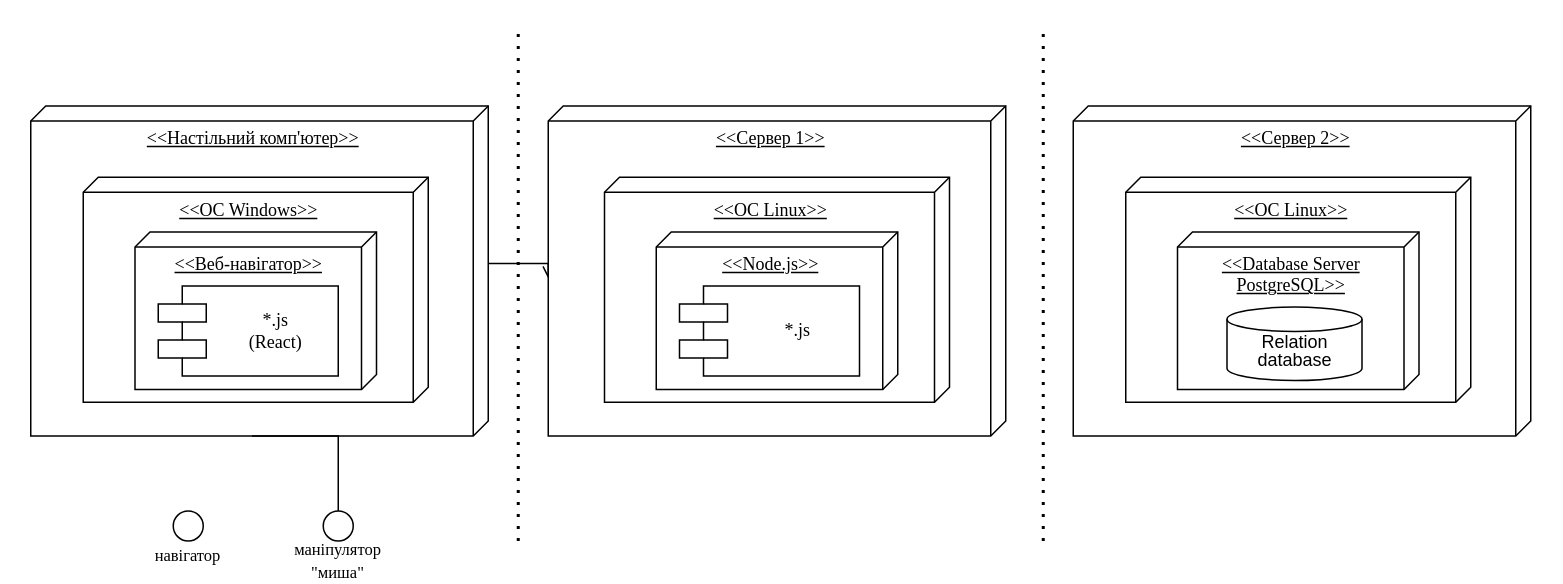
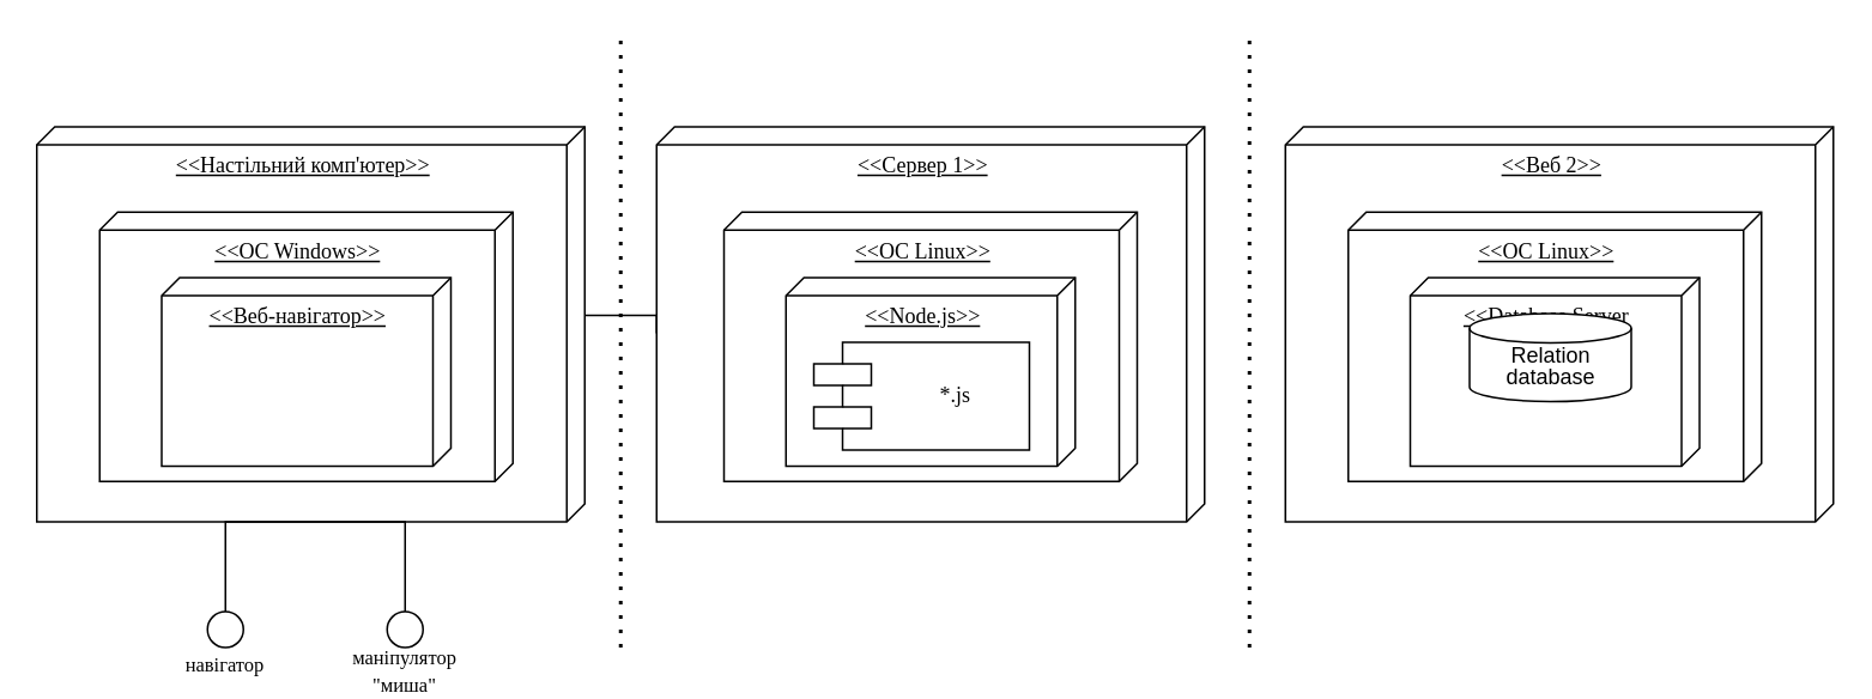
  <mxCell id="0" />
  <mxCell id="1" parent="0" />
- <mxCell id="2" style="edgeStyle=orthogonalEdgeStyle;rounded=0;orthogonalLoop=1;jettySize=auto;html=1;exitX=0;exitY=0;exitDx=105;exitDy=0;exitPerimeter=0;entryX=0;entryY=0;entryDx=115;entryDy=305;entryPerimeter=0;fontSize=11;endArrow=open;endFill=0;" edge="1" parent="1" source="3" target="7"><mxGeometry relative="1" as="geometry"><Array as="points"><mxPoint x="365" y="175" /></Array></mxGeometry></mxCell>
+ <mxCell id="2" style="edgeStyle=orthogonalEdgeStyle;rounded=0;orthogonalLoop=1;jettySize=auto;html=1;exitX=0;exitY=0;exitDx=105;exitDy=0;exitPerimeter=0;entryX=0;entryY=0;entryDx=115;entryDy=305;entryPerimeter=0;fontSize=11;endArrow=none;endFill=0;" edge="1" parent="1" source="3" target="7"><mxGeometry relative="1" as="geometry"><Array as="points"><mxPoint x="365" y="175" /></Array></mxGeometry></mxCell>
  <mxCell id="3" value="&amp;lt;&amp;lt;Настільний комп'ютер&amp;gt;&amp;gt;" style="verticalAlign=top;align=center;spacingTop=8;spacingLeft=2;spacingRight=12;shape=cube;size=10;direction=south;fontStyle=4;html=1;rounded=0;shadow=0;comic=0;labelBackgroundColor=none;strokeWidth=1;fontFamily=Verdana;fontSize=12" parent="1" vertex="1"><mxGeometry x="20" y="70" width="305" height="220" as="geometry" /></mxCell>
  <mxCell id="4" value="&amp;lt;&amp;lt;OC Windows&amp;gt;&amp;gt;" style="verticalAlign=top;align=center;spacingTop=8;spacingLeft=2;spacingRight=12;shape=cube;size=10;direction=south;fontStyle=4;html=1;rounded=0;shadow=0;comic=0;labelBackgroundColor=none;strokeWidth=1;fontFamily=Verdana;fontSize=12" parent="1" vertex="1"><mxGeometry x="55" y="117.5" width="230" height="150" as="geometry" /></mxCell>
+ <mxCell id="5" style="edgeStyle=orthogonalEdgeStyle;rounded=0;orthogonalLoop=1;jettySize=auto;html=1;exitX=0.5;exitY=0;exitDx=0;exitDy=0;entryX=0;entryY=0;entryDx=220;entryDy=157.5;entryPerimeter=0;endArrow=none;endFill=0;" edge="1" parent="1" source="6" target="3"><mxGeometry relative="1" as="geometry"><Array as="points"><mxPoint x="125" y="290" /></Array></mxGeometry></mxCell>
  <mxCell id="6" value="&lt;font style=&quot;font-size: 11px;&quot;&gt;навігатор&lt;/font&gt;" style="ellipse;whiteSpace=wrap;html=1;rounded=0;shadow=0;comic=0;labelBackgroundColor=none;strokeWidth=1;fontFamily=Verdana;fontSize=12;align=center;spacingTop=40;" parent="1" vertex="1"><mxGeometry x="115" y="340" width="20" height="20" as="geometry" /></mxCell>
  <mxCell id="7" value="&lt;span style=&quot;&quot;&gt;&amp;lt;&amp;lt;Сервер 1&amp;gt;&amp;gt;&lt;/span&gt;" style="verticalAlign=top;align=center;spacingTop=8;spacingLeft=2;spacingRight=12;shape=cube;size=10;direction=south;fontStyle=4;html=1;rounded=0;shadow=0;comic=0;labelBackgroundColor=none;strokeWidth=1;fontFamily=Verdana;fontSize=12" vertex="1" parent="1"><mxGeometry x="365" y="70" width="305" height="220" as="geometry" /></mxCell>
- <mxCell id="8" value="&amp;lt;&amp;lt;Сервер 2&amp;gt;&amp;gt;" style="verticalAlign=top;align=center;spacingTop=8;spacingLeft=2;spacingRight=12;shape=cube;size=10;direction=south;fontStyle=4;html=1;rounded=0;shadow=0;comic=0;labelBackgroundColor=none;strokeWidth=1;fontFamily=Verdana;fontSize=12" vertex="1" parent="1"><mxGeometry x="715" y="70" width="305" height="220" as="geometry" /></mxCell>
+ <mxCell id="8" value="&amp;lt;&amp;lt;Веб 2&amp;gt;&amp;gt;" style="verticalAlign=top;align=center;spacingTop=8;spacingLeft=2;spacingRight=12;shape=cube;size=10;direction=south;fontStyle=4;html=1;rounded=0;shadow=0;comic=0;labelBackgroundColor=none;strokeWidth=1;fontFamily=Verdana;fontSize=12" vertex="1" parent="1"><mxGeometry x="715" y="70" width="305" height="220" as="geometry" /></mxCell>
  <mxCell id="9" value="&amp;lt;&amp;lt;OC Linux&amp;gt;&amp;gt;" style="verticalAlign=top;align=center;spacingTop=8;spacingLeft=2;spacingRight=12;shape=cube;size=10;direction=south;fontStyle=4;html=1;rounded=0;shadow=0;comic=0;labelBackgroundColor=none;strokeWidth=1;fontFamily=Verdana;fontSize=12" vertex="1" parent="1"><mxGeometry x="750" y="117.5" width="230" height="150" as="geometry" /></mxCell>
  <mxCell id="10" value="&lt;span style=&quot;text-align: left;&quot;&gt;&amp;lt;&amp;lt;Веб-навігатор&amp;gt;&amp;gt;&lt;/span&gt;" style="verticalAlign=top;align=center;spacingTop=8;spacingLeft=2;spacingRight=12;shape=cube;size=10;direction=south;fontStyle=4;html=1;rounded=0;shadow=0;comic=0;labelBackgroundColor=none;strokeWidth=1;fontFamily=Verdana;fontSize=12" vertex="1" parent="1"><mxGeometry x="89.5" y="154" width="161" height="105" as="geometry" /></mxCell>
- <mxCell id="11" value="*.js&lt;br&gt;(React)" style="shape=component;align=center;spacingLeft=36;rounded=0;shadow=0;comic=0;labelBackgroundColor=none;strokeWidth=1;fontFamily=Verdana;fontSize=12;html=1;" parent="1" vertex="1"><mxGeometry x="105" y="190" width="120" height="60" as="geometry" /></mxCell>
  <mxCell id="12" value="&lt;span style=&quot;text-align: left;&quot;&gt;&amp;lt;&amp;lt;Database Server&lt;br&gt;PostgreSQL&amp;gt;&amp;gt;&lt;/span&gt;" style="verticalAlign=top;align=center;spacingTop=8;spacingLeft=2;spacingRight=12;shape=cube;size=10;direction=south;fontStyle=4;html=1;rounded=0;shadow=0;comic=0;labelBackgroundColor=none;strokeWidth=1;fontFamily=Verdana;fontSize=12" vertex="1" parent="1"><mxGeometry x="784.5" y="154" width="161" height="105" as="geometry" /></mxCell>
- <mxCell id="13" value="&lt;p style=&quot;line-height: 1;&quot;&gt;Relation database&lt;/p&gt;" style="strokeWidth=1;html=1;shape=mxgraph.flowchart.database;whiteSpace=wrap;spacingTop=9;" vertex="1" parent="1"><mxGeometry x="817.5" y="204" width="90" height="49" as="geometry" /></mxCell>
+ <mxCell id="13" value="&lt;p style=&quot;line-height: 1;&quot;&gt;Relation database&lt;/p&gt;" style="strokeWidth=1;html=1;shape=mxgraph.flowchart.database;whiteSpace=wrap;spacingTop=9;" vertex="1" parent="1"><mxGeometry x="817.5" y="174" width="90" height="49" as="geometry" /></mxCell>
  <mxCell id="14" value="&amp;lt;&amp;lt;OC Linux&amp;gt;&amp;gt;" style="verticalAlign=top;align=center;spacingTop=8;spacingLeft=2;spacingRight=12;shape=cube;size=10;direction=south;fontStyle=4;html=1;rounded=0;shadow=0;comic=0;labelBackgroundColor=none;strokeWidth=1;fontFamily=Verdana;fontSize=12" vertex="1" parent="1"><mxGeometry x="402.5" y="117.5" width="230" height="150" as="geometry" /></mxCell>
  <mxCell id="15" value="&lt;span style=&quot;text-align: left;&quot;&gt;&amp;lt;&amp;lt;Node.js&amp;gt;&amp;gt;&lt;/span&gt;" style="verticalAlign=top;align=center;spacingTop=8;spacingLeft=2;spacingRight=12;shape=cube;size=10;direction=south;fontStyle=4;html=1;rounded=0;shadow=0;comic=0;labelBackgroundColor=none;strokeWidth=1;fontFamily=Verdana;fontSize=12" vertex="1" parent="1"><mxGeometry x="437" y="154" width="161" height="105" as="geometry" /></mxCell>
  <mxCell id="16" value="*.js" style="shape=component;align=center;spacingLeft=36;rounded=0;shadow=0;comic=0;labelBackgroundColor=none;strokeWidth=1;fontFamily=Verdana;fontSize=12;html=1;" vertex="1" parent="1"><mxGeometry x="452.5" y="190" width="120" height="60" as="geometry" /></mxCell>
  <mxCell id="17" style="edgeStyle=orthogonalEdgeStyle;rounded=0;orthogonalLoop=1;jettySize=auto;html=1;exitX=0.5;exitY=0;exitDx=0;exitDy=0;entryX=0;entryY=0;entryDx=220;entryDy=157.5;entryPerimeter=0;endArrow=none;endFill=0;" edge="1" parent="1" source="18" target="3"><mxGeometry relative="1" as="geometry"><Array as="points"><mxPoint x="225" y="290" /></Array></mxGeometry></mxCell>
  <mxCell id="18" value="&lt;font style=&quot;font-size: 11px;&quot;&gt;маніпулятор &quot;миша&quot;&lt;/font&gt;" style="ellipse;whiteSpace=wrap;html=1;rounded=0;shadow=0;comic=0;labelBackgroundColor=none;strokeWidth=1;fontFamily=Verdana;fontSize=12;align=center;spacingTop=45;" vertex="1" parent="1"><mxGeometry x="215" y="340" width="20" height="20" as="geometry" /></mxCell>
  <mxCell id="19" value="" style="endArrow=none;dashed=1;html=1;dashPattern=1 3;strokeWidth=2;rounded=0;fontSize=11;" edge="1" parent="1"><mxGeometry width="50" height="50" relative="1" as="geometry"><mxPoint x="345" y="360" as="sourcePoint" /><mxPoint x="345" y="20" as="targetPoint" /><Array as="points"><mxPoint x="345" y="210" /></Array></mxGeometry></mxCell>
  <mxCell id="20" value="" style="endArrow=none;dashed=1;html=1;dashPattern=1 3;strokeWidth=2;rounded=0;fontSize=11;" edge="1" parent="1"><mxGeometry width="50" height="50" relative="1" as="geometry"><mxPoint x="695" y="360" as="sourcePoint" /><mxPoint x="695" y="20" as="targetPoint" /><Array as="points"><mxPoint x="695" y="210" /></Array></mxGeometry></mxCell>
